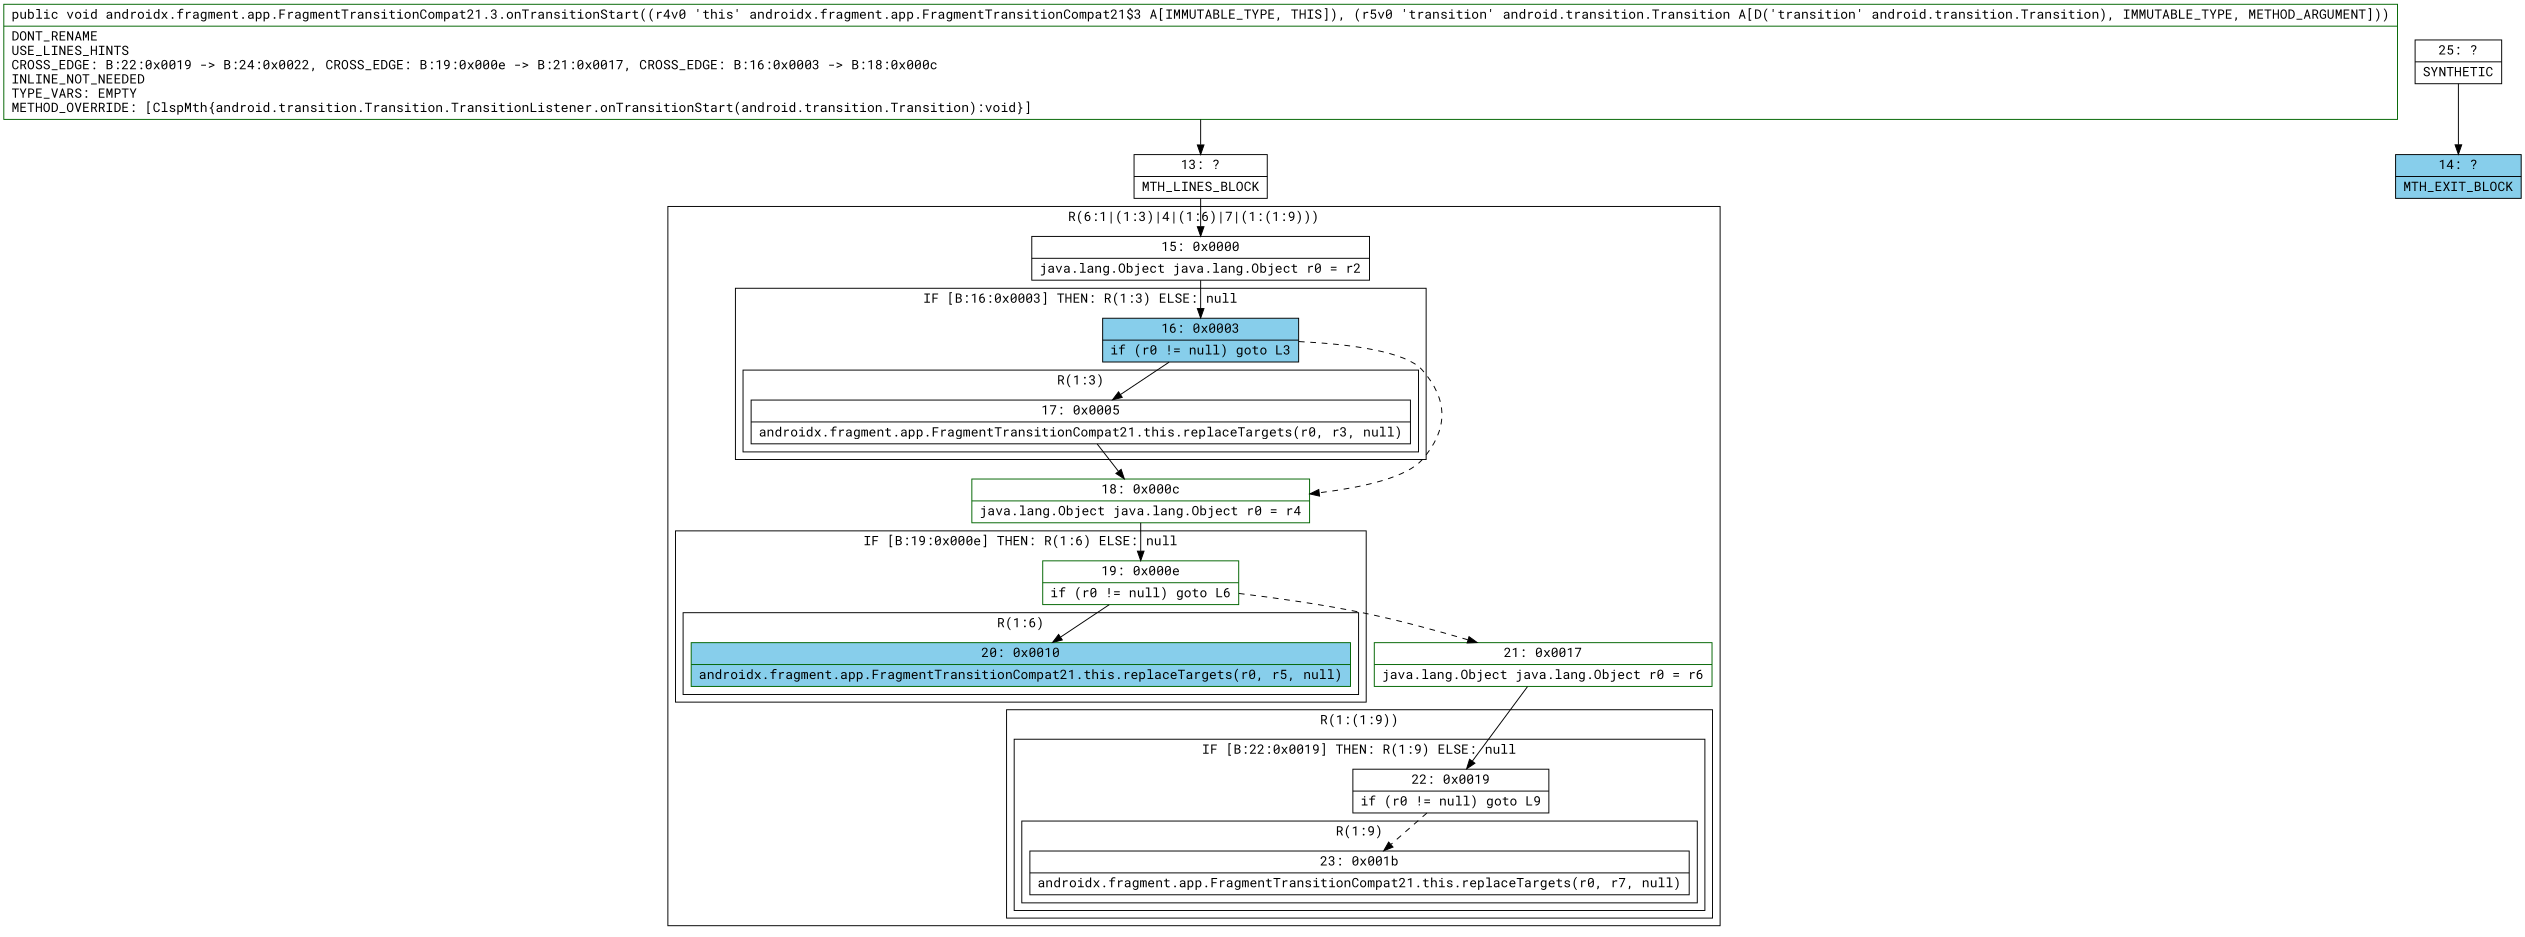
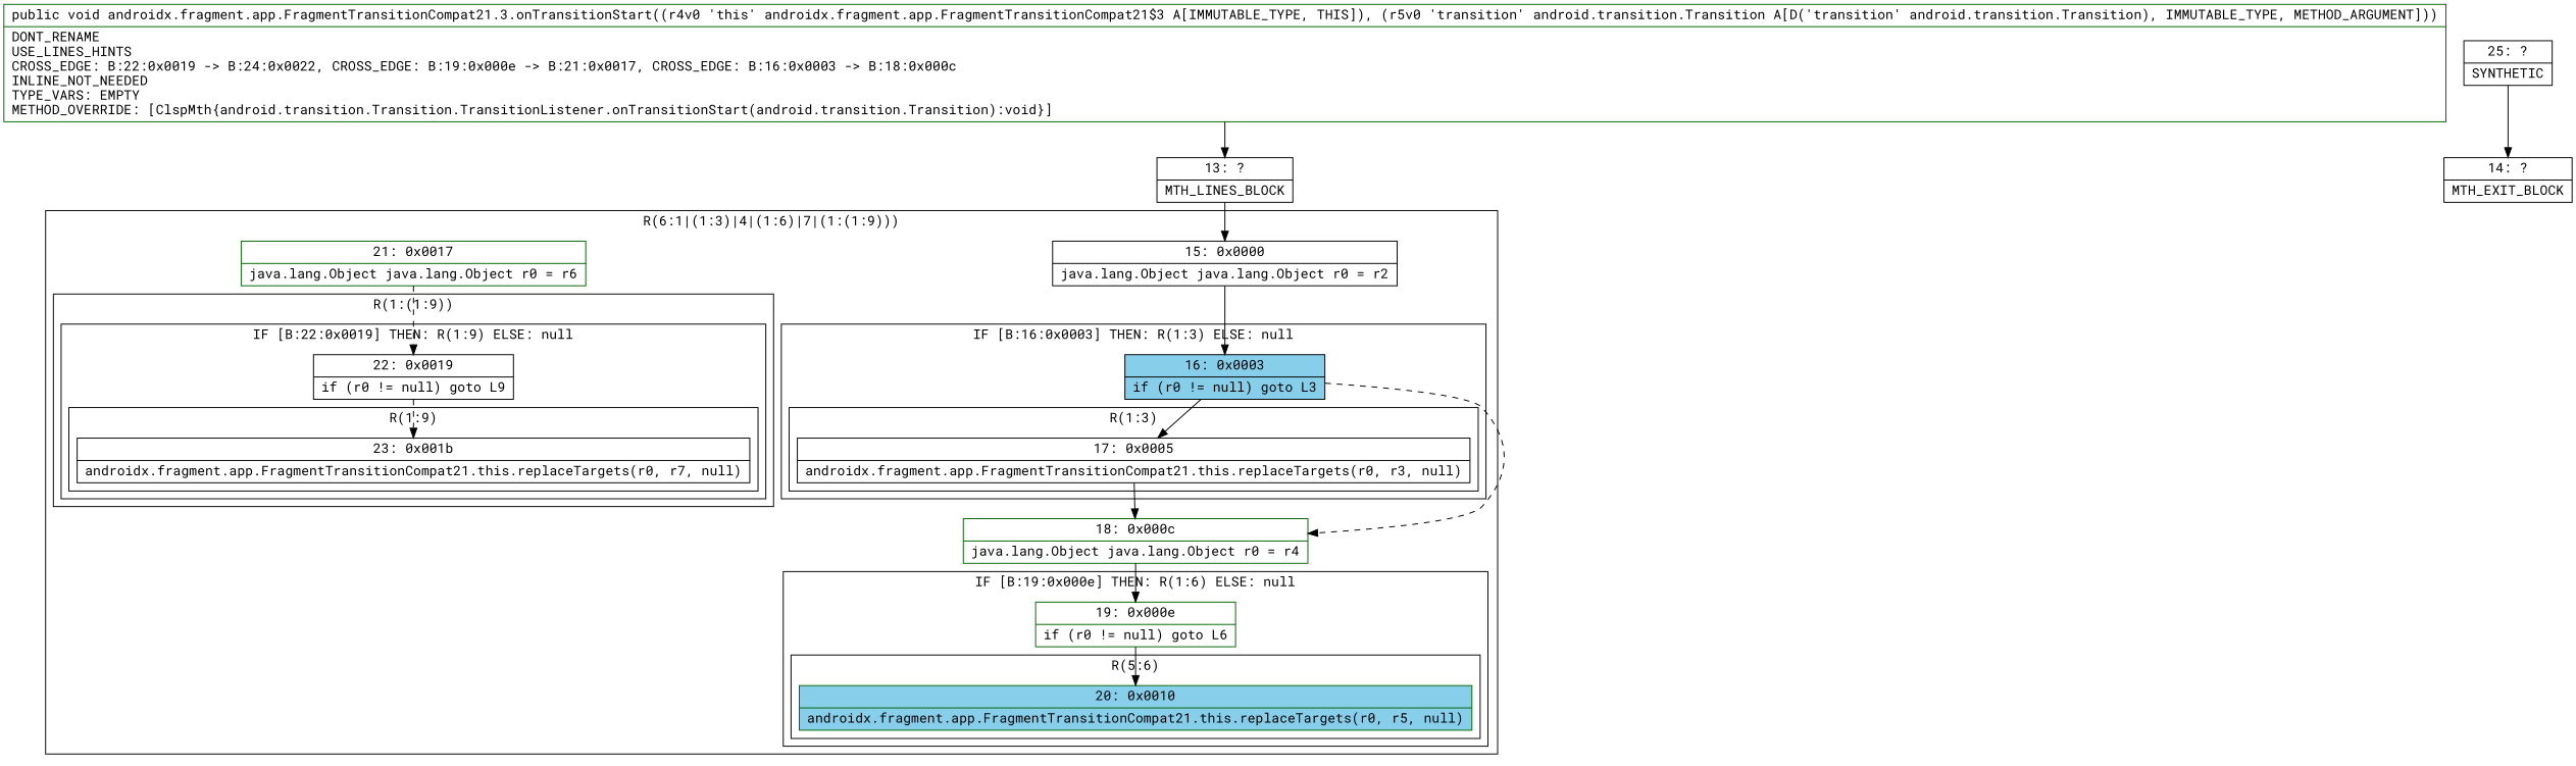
  digraph {
    fontname="Roboto Mono"
    node [color=black fillcolor=white fontname="Roboto Mono" shape=record style=filled]
    edge [fontname="Roboto Mono"]
    n1 [label="{17\:\ 0x0005|androidx.fragment.app.FragmentTransitionCompat21.this.replaceTargets(r0, r3, null)\l}"]
    n2 [fillcolor=skyblue label="{16\:\ 0x0003|if (r0 != null) goto L3\l}"]
    n3 [color=darkgreen fillcolor=skyblue label="{20\:\ 0x0010|androidx.fragment.app.FragmentTransitionCompat21.this.replaceTargets(r0, r5, null)\l}"]
    n4 [color=darkgreen label="{19\:\ 0x000e|if (r0 != null) goto L6\l}"]
    n5 [label="{23\:\ 0x001b|androidx.fragment.app.FragmentTransitionCompat21.this.replaceTargets(r0, r7, null)\l}"]
    n6 [label="{22\:\ 0x0019|if (r0 != null) goto L9\l}"]
    n7 [label="{15\:\ 0x0000|java.lang.Object java.lang.Object r0 = r2\l}"]
    n8 [color=darkgreen label="{18\:\ 0x000c|java.lang.Object java.lang.Object r0 = r4\l}"]
    n9 [color=darkgreen label="{21\:\ 0x0017|java.lang.Object java.lang.Object r0 = r6\l}"]
    n10 [label="{25\:\ ?|SYNTHETIC\l}"]
-   n11 [fillcolor=skyblue label="{14\:\ ?|MTH_EXIT_BLOCK\l}"]
+   n11 [label="{14\:\ ?|MTH_EXIT_BLOCK\l}"]
    n12 [label="{13\:\ ?|MTH_LINES_BLOCK\l}"]
    n13 [color=darkgreen label="{public void androidx.fragment.app.FragmentTransitionCompat21.3.onTransitionStart((r4v0 'this' androidx.fragment.app.FragmentTransitionCompat21$3 A[IMMUTABLE_TYPE, THIS]), (r5v0 'transition' android.transition.Transition A[D('transition' android.transition.Transition), IMMUTABLE_TYPE, METHOD_ARGUMENT]))  | DONT_RENAME\lUSE_LINES_HINTS\lCROSS_EDGE: B:22:0x0019 \-\> B:24:0x0022, CROSS_EDGE: B:19:0x000e \-\> B:21:0x0017, CROSS_EDGE: B:16:0x0003 \-\> B:18:0x000c\lINLINE_NOT_NEEDED\lTYPE_VARS: EMPTY\lMETHOD_OVERRIDE: [ClspMth\{android.transition.Transition.TransitionListener.onTransitionStart(android.transition.Transition):void\}]\l}"]
    subgraph cluster_1 {
      label="R(6:1|(1:3)|4|(1:6)|7|(1:(1:9)))"
      n7
      n8
      n9
      subgraph cluster_2 {
        label="IF [B:16:0x0003] THEN: R(1:3) ELSE: null"
        n2
        subgraph cluster_3 {
          label="R(1:3)"
          n1
        }
      }
      subgraph cluster_4 {
        label="IF [B:19:0x000e] THEN: R(1:6) ELSE: null"
        n4
        subgraph cluster_5 {
-         label="R(1:6)"
+         label="R(5:6)"
          n3
        }
      }
      subgraph cluster_6 {
        label="R(1:(1:9))"
        subgraph cluster_7 {
          label="IF [B:22:0x0019] THEN: R(1:9) ELSE: null"
          n6
          subgraph cluster_8 {
            label="R(1:9)"
            n5
          }
        }
      }
    }
    n1 -> n8
    n2 -> n1
    n2 -> n8 [style=dashed]
    n4 -> n3
-   n4 -> n9 [style=dashed]
    n6 -> n5 [style=dashed]
    n7 -> n2
    n8 -> n4
-   n9 -> n6
+   n9 -> n6 [style=dashed]
    n10 -> n11
    n12 -> n7
    n13 -> n12
  }
